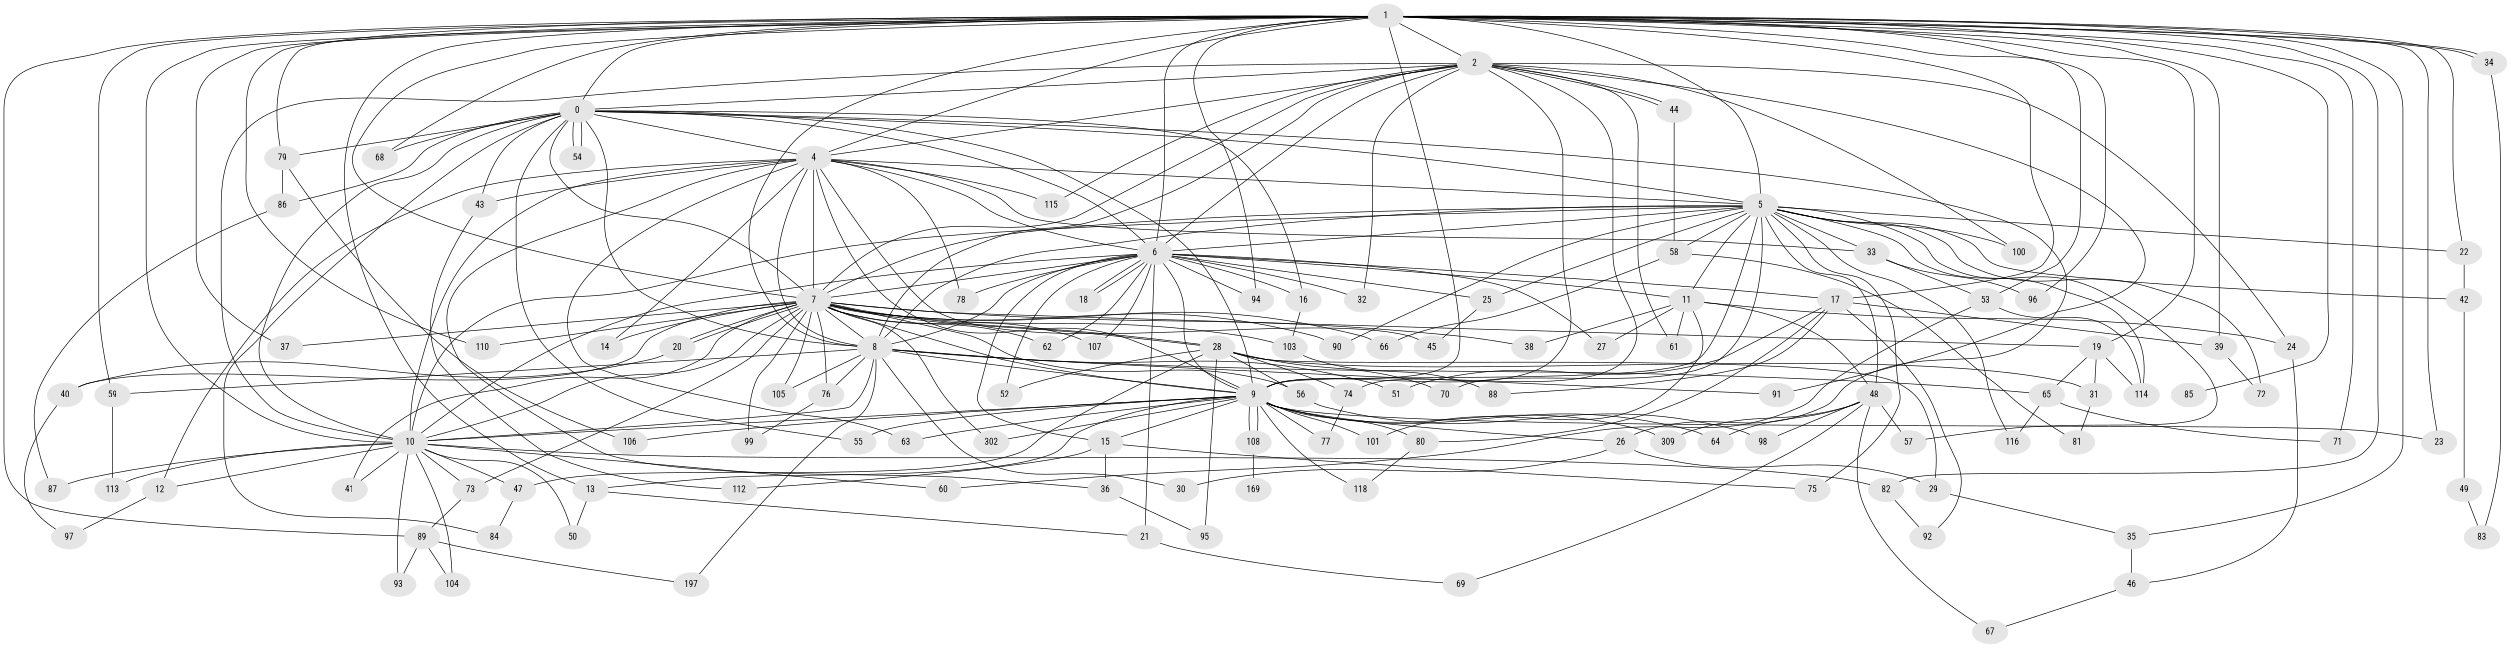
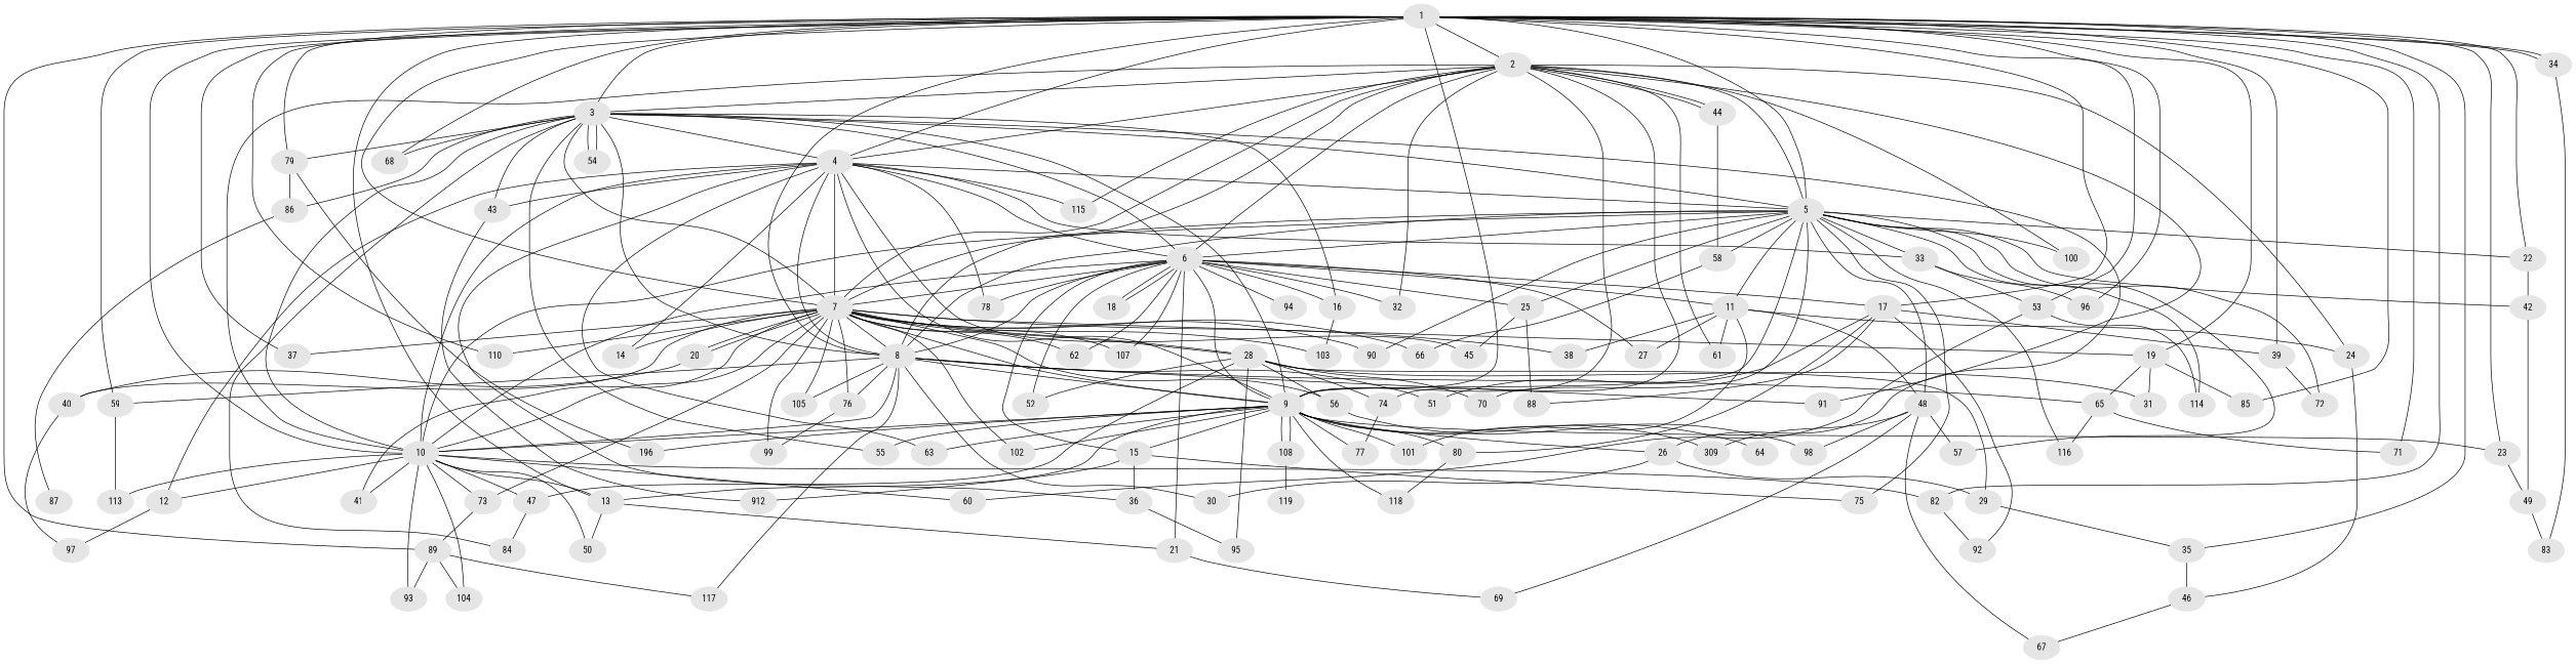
  graph {
    fontname="Roboto Condensed"
    node [color=gray90 fontname="Roboto Condensed" style=filled]
    edge [fontname="Roboto Condensed"]
    1
    2
-   3 [label=0]
+   3
    4
    5
    6
    7
    8
    9
    10
    13
    17
    19
    22
    23
    34
    35
    37
    39
    53
    59
    68
    71
    79
    82
    85
    89
    94
    96
    110
    24
    32
    44
    61
    74
    91
    100
    115
    16
    26
    43
    54
    55
    84
    86
    12
    14
    33
    36
    45
    63
    78
    11
    25
    42
    48
    57
    58
    70
    72
    75
    90
    114
    116
    15
    18
    21
    27
    52
    62
    107
    20
    28
    38
    40
    41
    56
    66
    73
    76
    99
-   102 [label=302]
+   102
    103
    105
    30
    51
    65
-   117 [label=197]
+   117
    64
    77
    80
    101
-   106
+   106 [label=196]
    108
    n95 [label=309]
    118
    47
    50
    60
    87
    93
    104
    113
    88
    92
    31
    49
    83
    46
    29
-   112
+   112 [label=912]
    97
    95
    69
    67
    98
-   81
-   119 [label=169]
+   119
    1 -- 2
    1 -- 3
    1 -- 4
    1 -- 5
-   1 -- 6
    1 -- 7
    1 -- 8
    1 -- 9
    1 -- 10
    1 -- 13
    1 -- 17
    1 -- 19
    1 -- 22
    1 -- 23
    1 -- 34
    1 -- 34
    1 -- 35
    1 -- 37
    1 -- 39
    1 -- 53
    1 -- 59
    1 -- 68
    1 -- 71
    1 -- 79
    1 -- 82
    1 -- 85
    1 -- 89
-   1 -- 94
    1 -- 96
    1 -- 110
    2 -- 3
    2 -- 4
+   2 -- 5
    2 -- 6
    2 -- 7
    2 -- 8
    2 -- 9
    2 -- 10
    2 -- 24
    2 -- 32
    2 -- 44
    2 -- 44
    2 -- 61
    2 -- 74
    2 -- 91
    2 -- 100
    2 -- 115
    3 -- 4
    3 -- 5
    3 -- 6
    3 -- 7
    3 -- 8
    3 -- 9
    3 -- 10
    3 -- 68
    3 -- 79
    3 -- 16
    3 -- 26
    3 -- 43
    3 -- 54
    3 -- 54
    3 -- 55
    3 -- 84
    3 -- 86
    4 -- 5
    4 -- 6
    4 -- 7
    4 -- 8
    4 -- 9
    4 -- 10
    4 -- 115
    4 -- 43
    4 -- 12
    4 -- 14
    4 -- 33
    4 -- 36
    4 -- 45
    4 -- 63
    4 -- 78
    5 -- 6
    5 -- 7
    5 -- 8
    5 -- 9
    5 -- 10
    5 -- 22
    5 -- 100
    5 -- 33
    5 -- 11
    5 -- 25
    5 -- 42
    5 -- 48
    5 -- 57
    5 -- 58
    5 -- 70
    5 -- 72
    5 -- 75
    5 -- 90
    5 -- 114
    5 -- 116
    6 -- 7
    6 -- 8
    6 -- 9
    6 -- 10
    6 -- 17
    6 -- 94
    6 -- 32
    6 -- 16
    6 -- 78
    6 -- 11
    6 -- 25
    6 -- 15
    6 -- 18
    6 -- 18
    6 -- 21
    6 -- 27
    6 -- 52
    6 -- 62
    6 -- 107
    7 -- 8
    7 -- 9
    7 -- 10
    7 -- 19
    7 -- 37
    7 -- 110
    7 -- 14
    7 -- 90
    7 -- 62
    7 -- 107
    7 -- 20
    7 -- 20
    7 -- 28
    7 -- 28
    7 -- 38
    7 -- 40
    7 -- 41
    7 -- 56
    7 -- 66
    7 -- 73
    7 -- 76
    7 -- 99
    7 -- 102
    7 -- 103
    7 -- 105
    8 -- 9
    8 -- 10
    8 -- 59
    8 -- 91
    8 -- 76
    8 -- 105
    8 -- 30
    8 -- 51
    8 -- 65
    8 -- 117
    9 -- 10
    9 -- 13
    9 -- 23
    9 -- 26
    9 -- 55
    9 -- 63
    9 -- 15
    9 -- 102
    9 -- 64
    9 -- 77
    9 -- 80
    9 -- 101
    9 -- 106
    9 -- 108
    9 -- 108
    9 -- n95
    9 -- 118
    10 -- 82
    10 -- 12
    10 -- 41
    10 -- 73
    10 -- 47
    10 -- 50
    10 -- 60
-   10 -- 87
+   10 -- 13
    10 -- 93
    10 -- 104
    10 -- 113
    13 -- 21
    13 -- 50
    17 -- 39
    17 -- 51
    17 -- 80
    17 -- 88
    17 -- 92
-   19 -- 114
+   19 -- 85
    19 -- 65
    19 -- 31
    22 -- 42
+   23 -- 49
    34 -- 83
    35 -- 46
    39 -- 72
    53 -- 114
    53 -- 60
    59 -- 113
    79 -- 86
    79 -- 106
    82 -- 92
    89 -- 117
    89 -- 93
    89 -- 104
    24 -- 46
    44 -- 58
    74 -- 77
    16 -- 103
    26 -- 30
    26 -- 29
    43 -- 112
    86 -- 87
    12 -- 97
    33 -- 53
    33 -- 96
    36 -- 95
    11 -- 24
    11 -- 61
    11 -- 48
    11 -- 27
    11 -- 38
    11 -- 101
    25 -- 45
-   103 -- 88
+   25 -- 88
    42 -- 49
    48 -- 57
-   48 -- 64
    48 -- n95
    48 -- 69
    48 -- 67
    48 -- 98
    58 -- 66
-   58 -- 81
    15 -- 36
    15 -- 75
    15 -- 112
    21 -- 69
    20 -- 40
    28 -- 74
    28 -- 70
    28 -- 52
    28 -- 56
    28 -- 47
    28 -- 31
    28 -- 29
    28 -- 95
    40 -- 97
    56 -- 98
    73 -- 89
    76 -- 99
    65 -- 71
    65 -- 116
    80 -- 118
    108 -- 119
    47 -- 84
-   31 -- 81
    49 -- 83
    46 -- 67
    29 -- 35
  }
